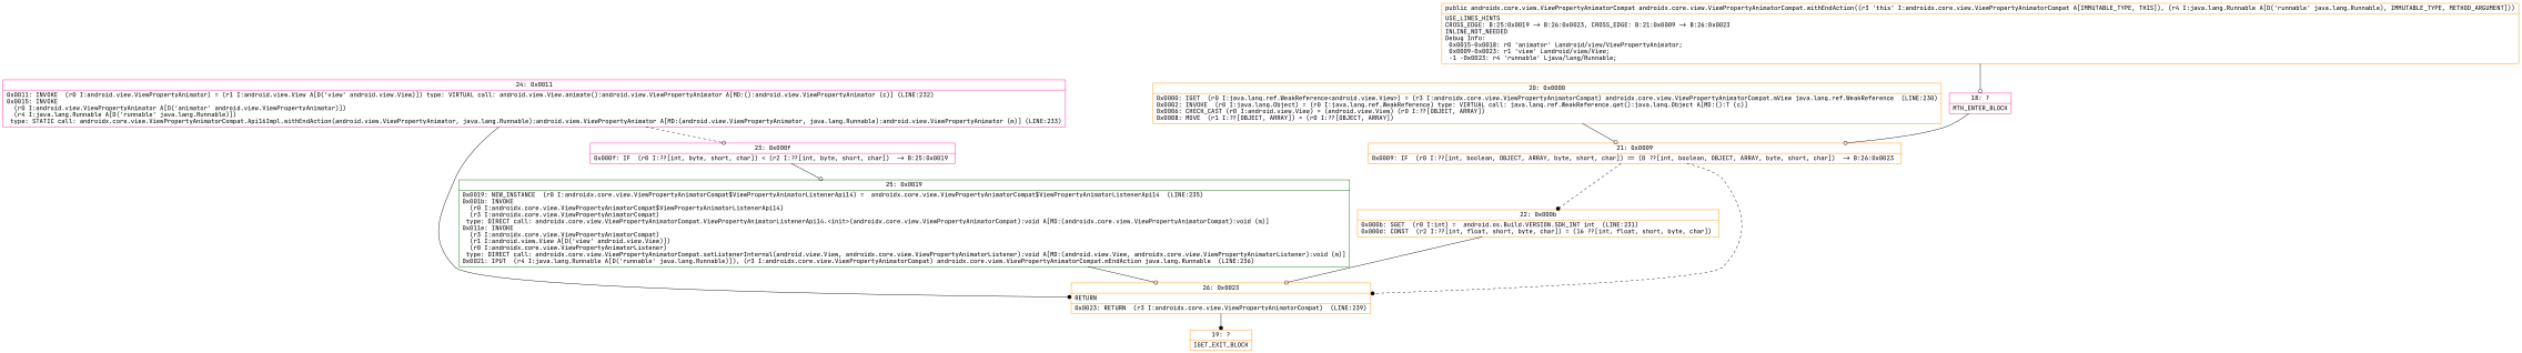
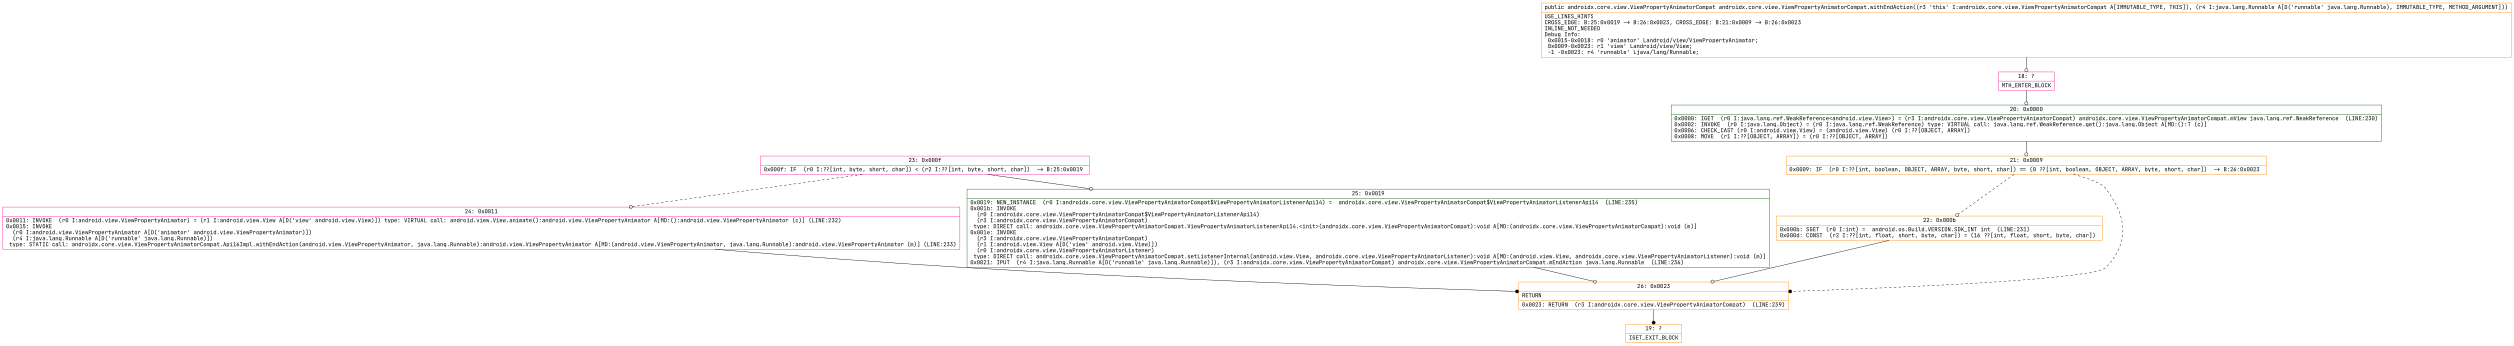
  digraph {
    fontname="JetBrains Mono"
    node [color=darkorange fontname="JetBrains Mono" shape=record]
    edge [arrowhead=odot fontname="JetBrains Mono"]
    n1 [color=deeppink label="{18\:\ ?|MTH_ENTER_BLOCK\l}"]
-   n2 [label="{20\:\ 0x0000|0x0000: IGET  (r0 I:java.lang.ref.WeakReference\<android.view.View\>) = (r3 I:androidx.core.view.ViewPropertyAnimatorCompat) androidx.core.view.ViewPropertyAnimatorCompat.mView java.lang.ref.WeakReference  (LINE:230)\l0x0002: INVOKE  (r0 I:java.lang.Object) = (r0 I:java.lang.ref.WeakReference) type: VIRTUAL call: java.lang.ref.WeakReference.get():java.lang.Object A[MD:():T (c)]\l0x0006: CHECK_CAST (r0 I:android.view.View) = (android.view.View) (r0 I:??[OBJECT, ARRAY]) \l0x0008: MOVE  (r1 I:??[OBJECT, ARRAY]) = (r0 I:??[OBJECT, ARRAY]) \l}"]
+   n2 [color=darkgreen label="{20\:\ 0x0000|0x0000: IGET  (r0 I:java.lang.ref.WeakReference\<android.view.View\>) = (r3 I:androidx.core.view.ViewPropertyAnimatorCompat) androidx.core.view.ViewPropertyAnimatorCompat.mView java.lang.ref.WeakReference  (LINE:230)\l0x0002: INVOKE  (r0 I:java.lang.Object) = (r0 I:java.lang.ref.WeakReference) type: VIRTUAL call: java.lang.ref.WeakReference.get():java.lang.Object A[MD:():T (c)]\l0x0006: CHECK_CAST (r0 I:android.view.View) = (android.view.View) (r0 I:??[OBJECT, ARRAY]) \l0x0008: MOVE  (r1 I:??[OBJECT, ARRAY]) = (r0 I:??[OBJECT, ARRAY]) \l}"]
    n3 [label="{21\:\ 0x0009|0x0009: IF  (r0 I:??[int, boolean, OBJECT, ARRAY, byte, short, char]) == (0 ??[int, boolean, OBJECT, ARRAY, byte, short, char])  \-\> B:26:0x0023 \l}"]
    n4 [label="{22\:\ 0x000b|0x000b: SGET  (r0 I:int) =  android.os.Build.VERSION.SDK_INT int  (LINE:231)\l0x000d: CONST  (r2 I:??[int, float, short, byte, char]) = (16 ??[int, float, short, byte, char]) \l}"]
    n5 [label="{26\:\ 0x0023|RETURN\l|0x0023: RETURN  (r3 I:androidx.core.view.ViewPropertyAnimatorCompat)  (LINE:239)\l}"]
    n6 [label="{19\:\ ?|IGET_EXIT_BLOCK\l}"]
    n7 [color=deeppink label="{23\:\ 0x000f|0x000f: IF  (r0 I:??[int, byte, short, char]) \< (r2 I:??[int, byte, short, char])  \-\> B:25:0x0019 \l}"]
    n8 [color=deeppink label="{24\:\ 0x0011|0x0011: INVOKE  (r0 I:android.view.ViewPropertyAnimator) = (r1 I:android.view.View A[D('view' android.view.View)]) type: VIRTUAL call: android.view.View.animate():android.view.ViewPropertyAnimator A[MD:():android.view.ViewPropertyAnimator (c)] (LINE:232)\l0x0015: INVOKE  \l  (r0 I:android.view.ViewPropertyAnimator A[D('animator' android.view.ViewPropertyAnimator)])\l  (r4 I:java.lang.Runnable A[D('runnable' java.lang.Runnable)])\l type: STATIC call: androidx.core.view.ViewPropertyAnimatorCompat.Api16Impl.withEndAction(android.view.ViewPropertyAnimator, java.lang.Runnable):android.view.ViewPropertyAnimator A[MD:(android.view.ViewPropertyAnimator, java.lang.Runnable):android.view.ViewPropertyAnimator (m)] (LINE:233)\l}"]
-   n9 [color=darkgreen label="{25\:\ 0x0019|0x0019: NEW_INSTANCE  (r0 I:androidx.core.view.ViewPropertyAnimatorCompat$ViewPropertyAnimatorListenerApi14) =  androidx.core.view.ViewPropertyAnimatorCompat$ViewPropertyAnimatorListenerApi14  (LINE:235)\l0x001b: INVOKE  \l  (r0 I:androidx.core.view.ViewPropertyAnimatorCompat$ViewPropertyAnimatorListenerApi14)\l  (r3 I:androidx.core.view.ViewPropertyAnimatorCompat)\l type: DIRECT call: androidx.core.view.ViewPropertyAnimatorCompat.ViewPropertyAnimatorListenerApi14.\<init\>(androidx.core.view.ViewPropertyAnimatorCompat):void A[MD:(androidx.core.view.ViewPropertyAnimatorCompat):void (m)]\l0x011e: INVOKE  \l  (r3 I:androidx.core.view.ViewPropertyAnimatorCompat)\l  (r1 I:android.view.View A[D('view' android.view.View)])\l  (r0 I:androidx.core.view.ViewPropertyAnimatorListener)\l type: DIRECT call: androidx.core.view.ViewPropertyAnimatorCompat.setListenerInternal(android.view.View, androidx.core.view.ViewPropertyAnimatorListener):void A[MD:(android.view.View, androidx.core.view.ViewPropertyAnimatorListener):void (m)]\l0x0021: IPUT  (r4 I:java.lang.Runnable A[D('runnable' java.lang.Runnable)]), (r3 I:androidx.core.view.ViewPropertyAnimatorCompat) androidx.core.view.ViewPropertyAnimatorCompat.mEndAction java.lang.Runnable  (LINE:236)\l}"]
+   n9 [color=darkgreen label="{25\:\ 0x0019|0x0019: NEW_INSTANCE  (r0 I:androidx.core.view.ViewPropertyAnimatorCompat$ViewPropertyAnimatorListenerApi14) =  androidx.core.view.ViewPropertyAnimatorCompat$ViewPropertyAnimatorListenerApi14  (LINE:235)\l0x001b: INVOKE  \l  (r0 I:androidx.core.view.ViewPropertyAnimatorCompat$ViewPropertyAnimatorListenerApi14)\l  (r3 I:androidx.core.view.ViewPropertyAnimatorCompat)\l type: DIRECT call: androidx.core.view.ViewPropertyAnimatorCompat.ViewPropertyAnimatorListenerApi14.\<init\>(androidx.core.view.ViewPropertyAnimatorCompat):void A[MD:(androidx.core.view.ViewPropertyAnimatorCompat):void (m)]\l0x001e: INVOKE  \l  (r3 I:androidx.core.view.ViewPropertyAnimatorCompat)\l  (r1 I:android.view.View A[D('view' android.view.View)])\l  (r0 I:androidx.core.view.ViewPropertyAnimatorListener)\l type: DIRECT call: androidx.core.view.ViewPropertyAnimatorCompat.setListenerInternal(android.view.View, androidx.core.view.ViewPropertyAnimatorListener):void A[MD:(android.view.View, androidx.core.view.ViewPropertyAnimatorListener):void (m)]\l0x0021: IPUT  (r4 I:java.lang.Runnable A[D('runnable' java.lang.Runnable)]), (r3 I:androidx.core.view.ViewPropertyAnimatorCompat) androidx.core.view.ViewPropertyAnimatorCompat.mEndAction java.lang.Runnable  (LINE:236)\l}"]
    n10 [label="{public androidx.core.view.ViewPropertyAnimatorCompat androidx.core.view.ViewPropertyAnimatorCompat.withEndAction((r3 'this' I:androidx.core.view.ViewPropertyAnimatorCompat A[IMMUTABLE_TYPE, THIS]), (r4 I:java.lang.Runnable A[D('runnable' java.lang.Runnable), IMMUTABLE_TYPE, METHOD_ARGUMENT]))  | USE_LINES_HINTS\lCROSS_EDGE: B:25:0x0019 \-\> B:26:0x0023, CROSS_EDGE: B:21:0x0009 \-\> B:26:0x0023\lINLINE_NOT_NEEDED\lDebug Info:\l  0x0015\-0x0018: r0 'animator' Landroid\/view\/ViewPropertyAnimator;\l  0x0009\-0x0023: r1 'view' Landroid\/view\/View;\l  \-1 \-0x0023: r4 'runnable' Ljava\/lang\/Runnable;\l}"]
-   n1 -> n3
+   n1 -> n2
    n2 -> n3
-   n3 -> n4 [arrowhead=dot style=dashed]
+   n3 -> n4 [style=dashed]
    n3 -> n5 [arrowhead=dot style=dashed]
    n4 -> n5
    n5 -> n6 [arrowhead=dot]
-   n8 -> n7 [style=dashed]
+   n7 -> n8 [style=dashed]
    n7 -> n9
    n8 -> n5 [arrowhead=dot]
    n9 -> n5
    n10 -> n1
  }
